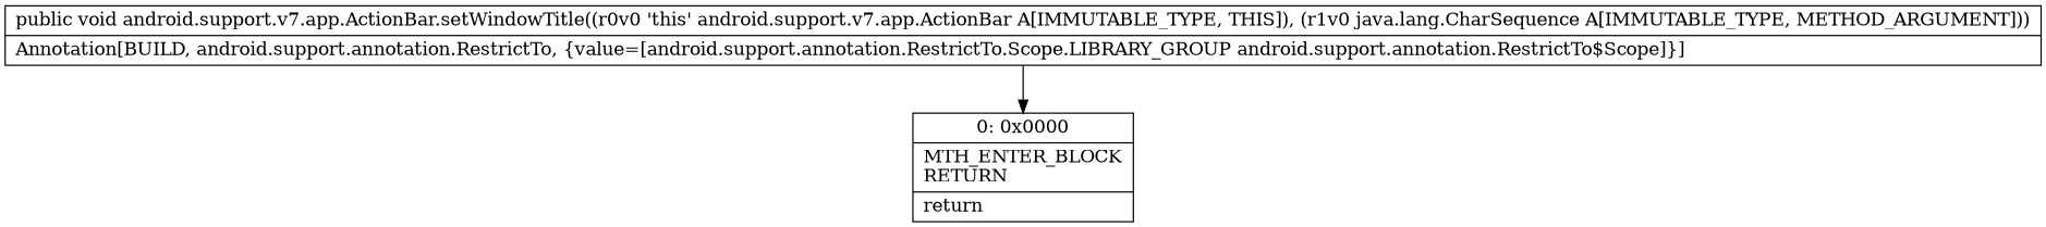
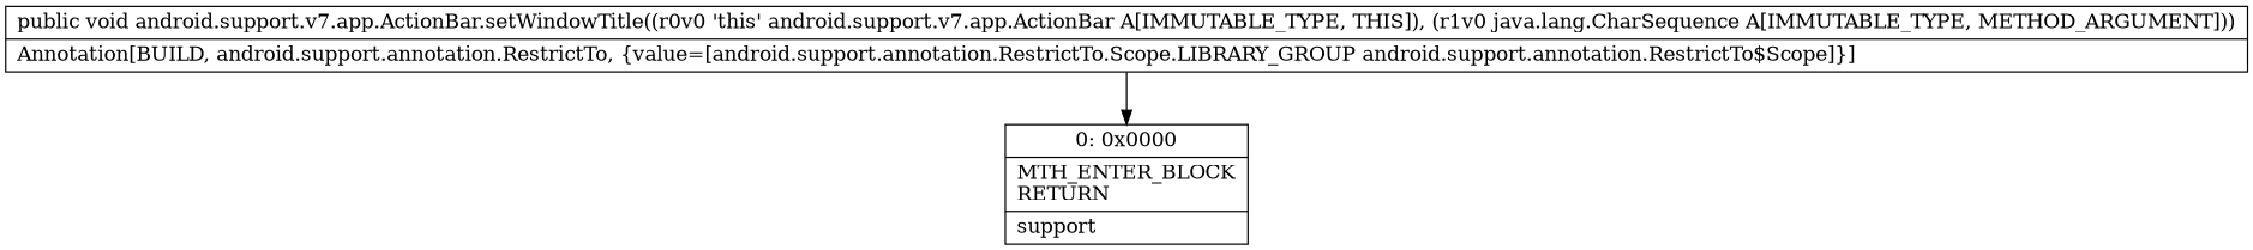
  digraph {
    node [shape=record]
-   n1 [label="{0\:\ 0x0000|MTH_ENTER_BLOCK\lRETURN\l|return\l}"]
+   n1 [label="{0\:\ 0x0000|MTH_ENTER_BLOCK\lRETURN\l|support\l}"]
    n2 [label="{public void android.support.v7.app.ActionBar.setWindowTitle((r0v0 'this' android.support.v7.app.ActionBar A[IMMUTABLE_TYPE, THIS]), (r1v0 java.lang.CharSequence A[IMMUTABLE_TYPE, METHOD_ARGUMENT]))  | Annotation[BUILD, android.support.annotation.RestrictTo, \{value=[android.support.annotation.RestrictTo.Scope.LIBRARY_GROUP android.support.annotation.RestrictTo$Scope]\}]\l}"]
    n2 -> n1
  }
